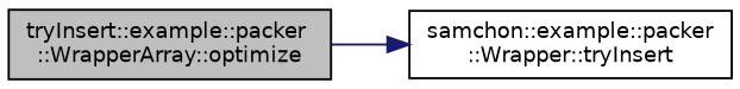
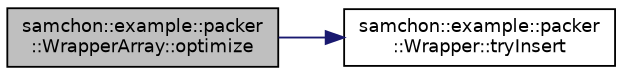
  digraph {
    rankdir=LR
    node [color=black fontname=Helvetica fontsize=10 shape=record style=filled]
-   n1 [fillcolor=grey75 fontcolor=black height=0.2 label="tryInsert::example::packer\l::WrapperArray::optimize" width=0.4]
+   n1 [fillcolor=grey75 fontcolor=black height=0.2 label="samchon::example::packer\l::WrapperArray::optimize" width=0.4]
    n2 [fillcolor=white height=0.2 label="samchon::example::packer\l::Wrapper::tryInsert" width=0.4]
    n1 -> n2 [color=midnightblue fontname=Helvetica fontsize=10 labelfontname=Helvetica labelfontsize=10 style=solid]
  }
